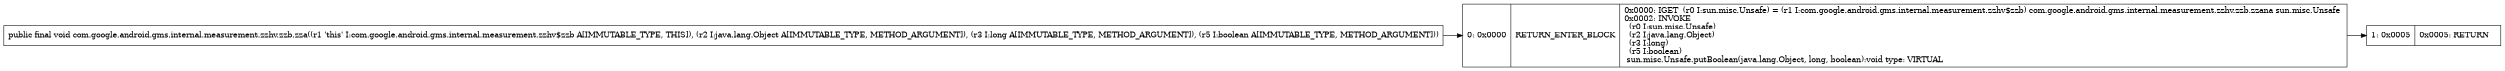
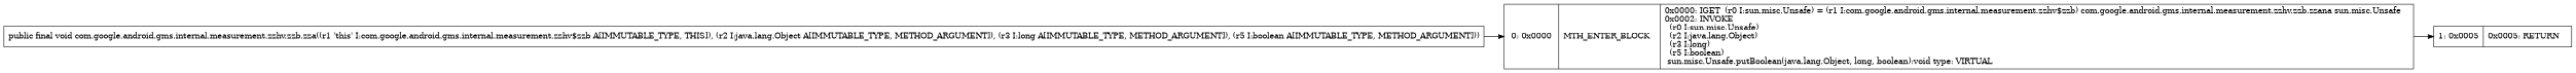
  digraph {
    rankdir=LR
    node [shape=record]
-   n1 [label="{0\:\ 0x0000|RETURN_ENTER_BLOCK\l|0x0000: IGET  (r0 I:sun.misc.Unsafe) = (r1 I:com.google.android.gms.internal.measurement.zzhv$zzb) com.google.android.gms.internal.measurement.zzhv.zzb.zzana sun.misc.Unsafe \l0x0002: INVOKE  \l  (r0 I:sun.misc.Unsafe)\l  (r2 I:java.lang.Object)\l  (r3 I:long)\l  (r5 I:boolean)\l sun.misc.Unsafe.putBoolean(java.lang.Object, long, boolean):void type: VIRTUAL \l}"]
+   n1 [label="{0\:\ 0x0000|MTH_ENTER_BLOCK\l|0x0000: IGET  (r0 I:sun.misc.Unsafe) = (r1 I:com.google.android.gms.internal.measurement.zzhv$zzb) com.google.android.gms.internal.measurement.zzhv.zzb.zzana sun.misc.Unsafe \l0x0002: INVOKE  \l  (r0 I:sun.misc.Unsafe)\l  (r2 I:java.lang.Object)\l  (r3 I:long)\l  (r5 I:boolean)\l sun.misc.Unsafe.putBoolean(java.lang.Object, long, boolean):void type: VIRTUAL \l}"]
    n2 [label="{1\:\ 0x0005|0x0005: RETURN   \l}"]
    n3 [label="{public final void com.google.android.gms.internal.measurement.zzhv.zzb.zza((r1 'this' I:com.google.android.gms.internal.measurement.zzhv$zzb A[IMMUTABLE_TYPE, THIS]), (r2 I:java.lang.Object A[IMMUTABLE_TYPE, METHOD_ARGUMENT]), (r3 I:long A[IMMUTABLE_TYPE, METHOD_ARGUMENT]), (r5 I:boolean A[IMMUTABLE_TYPE, METHOD_ARGUMENT])) }"]
    n1 -> n2
    n3 -> n1
  }
